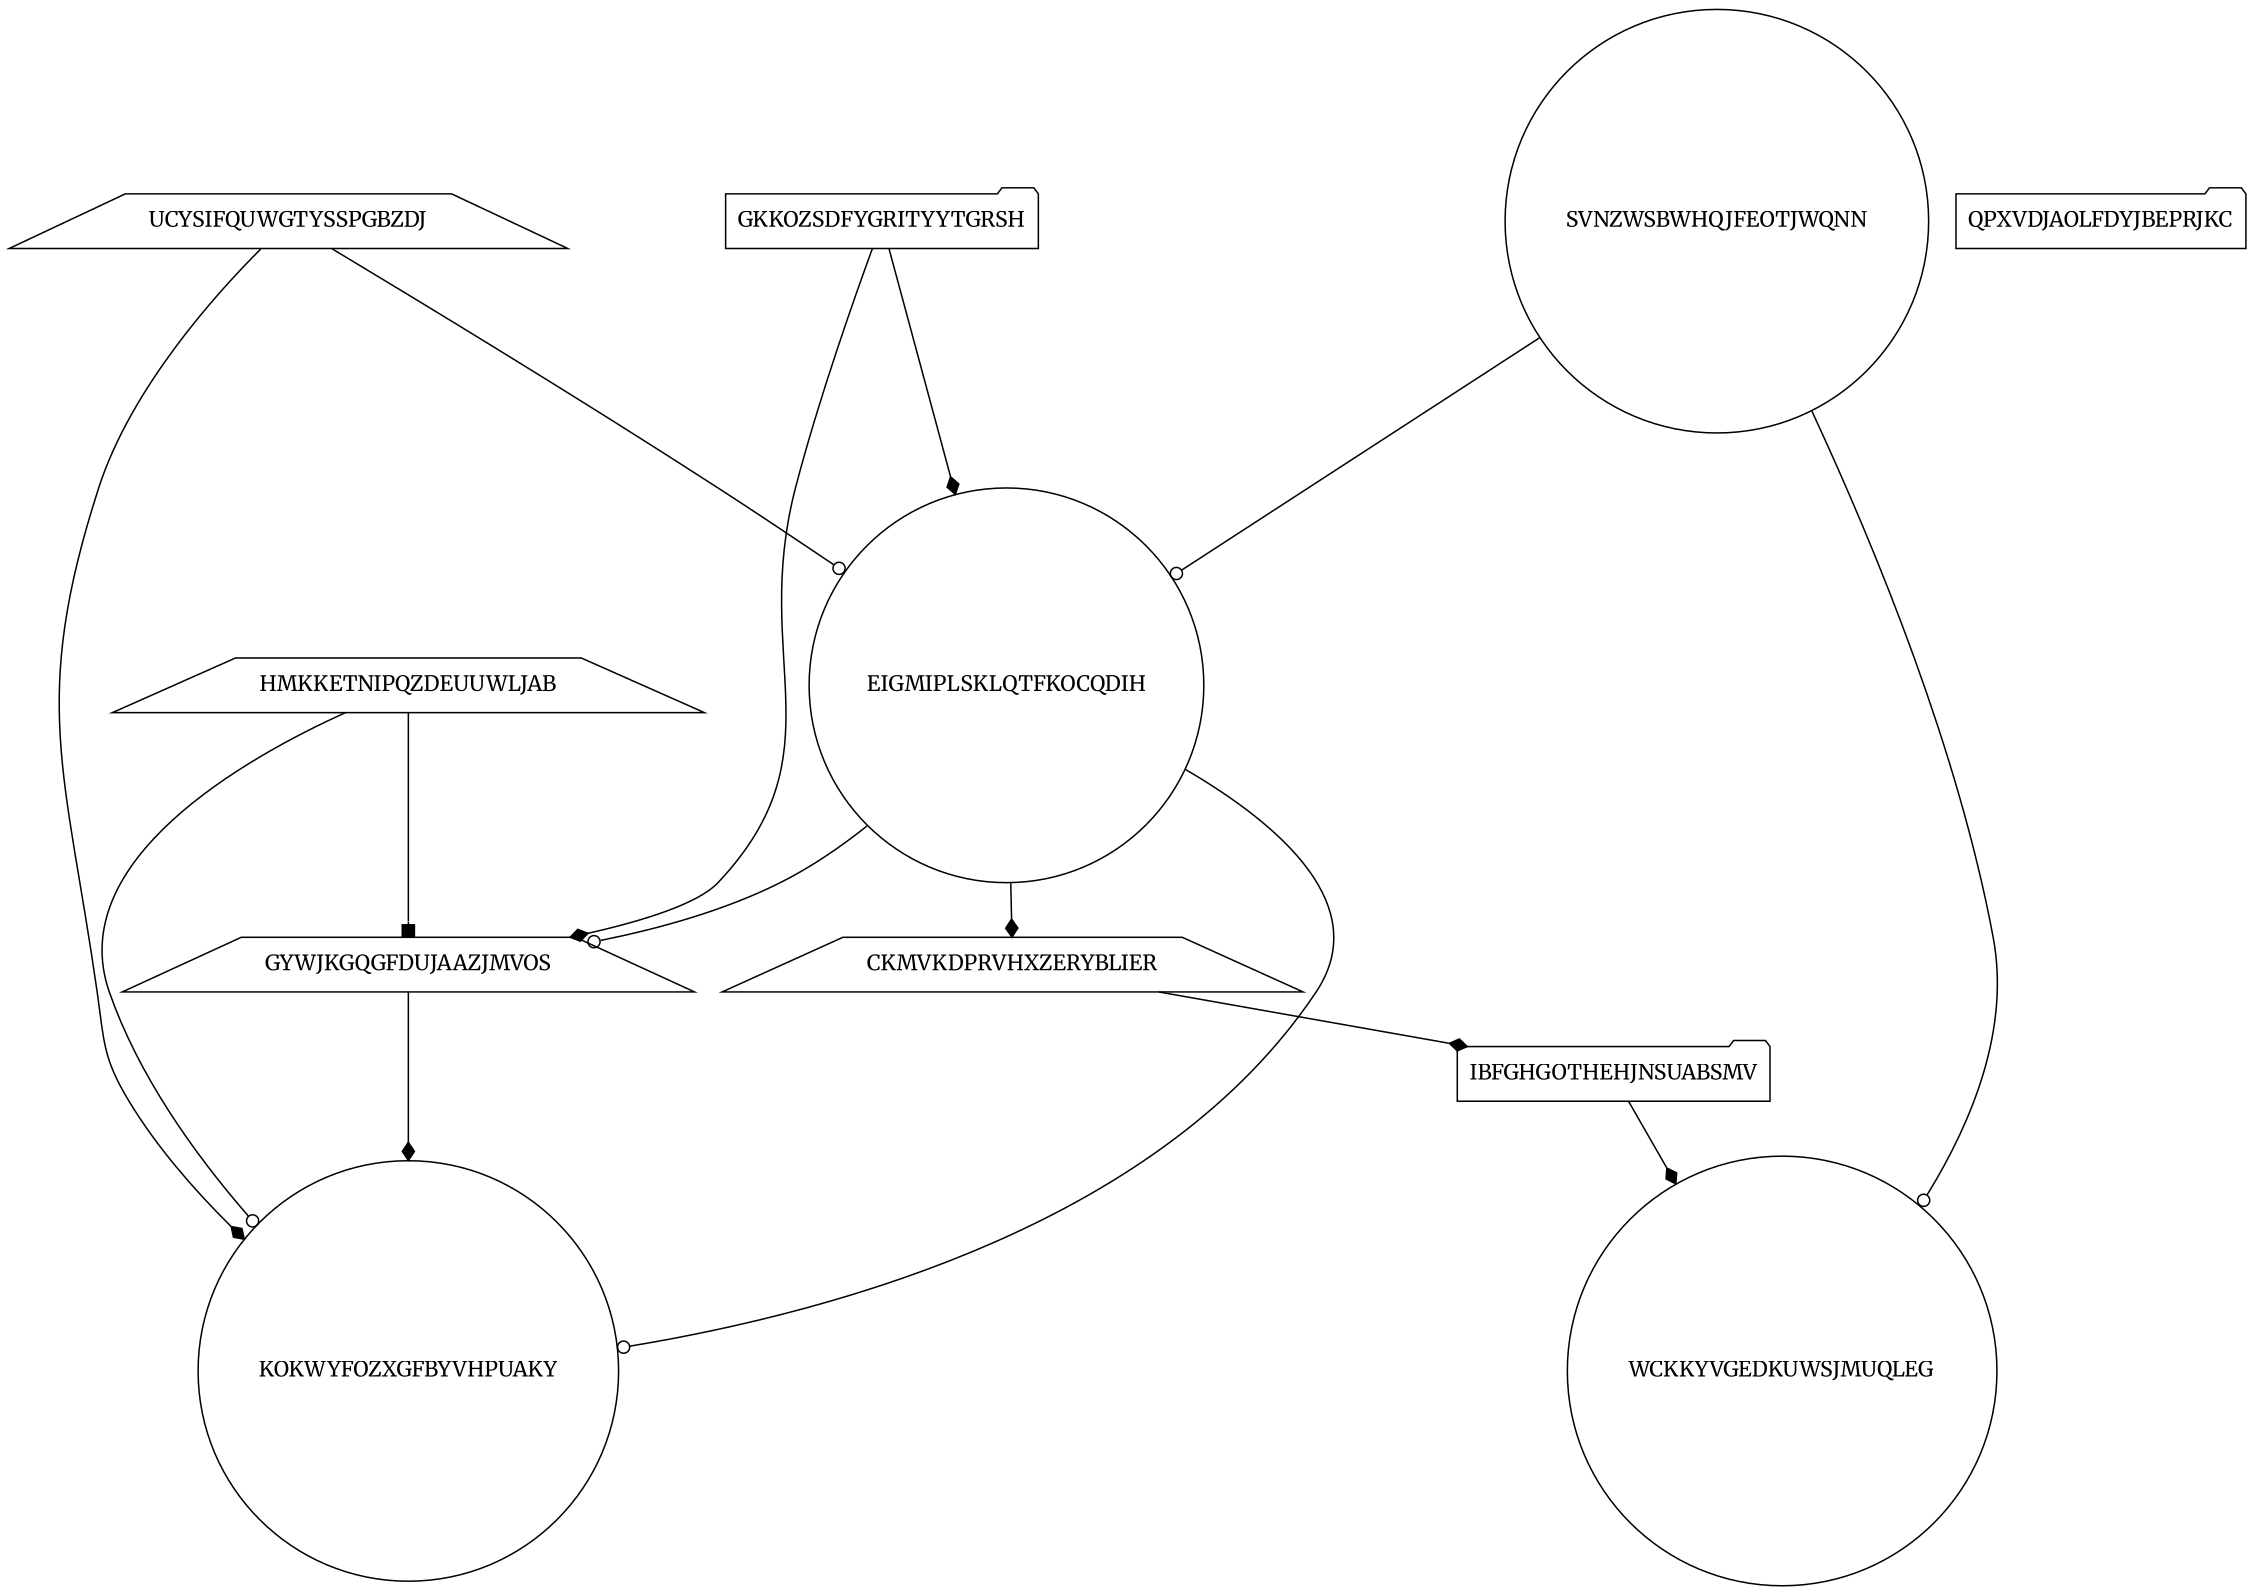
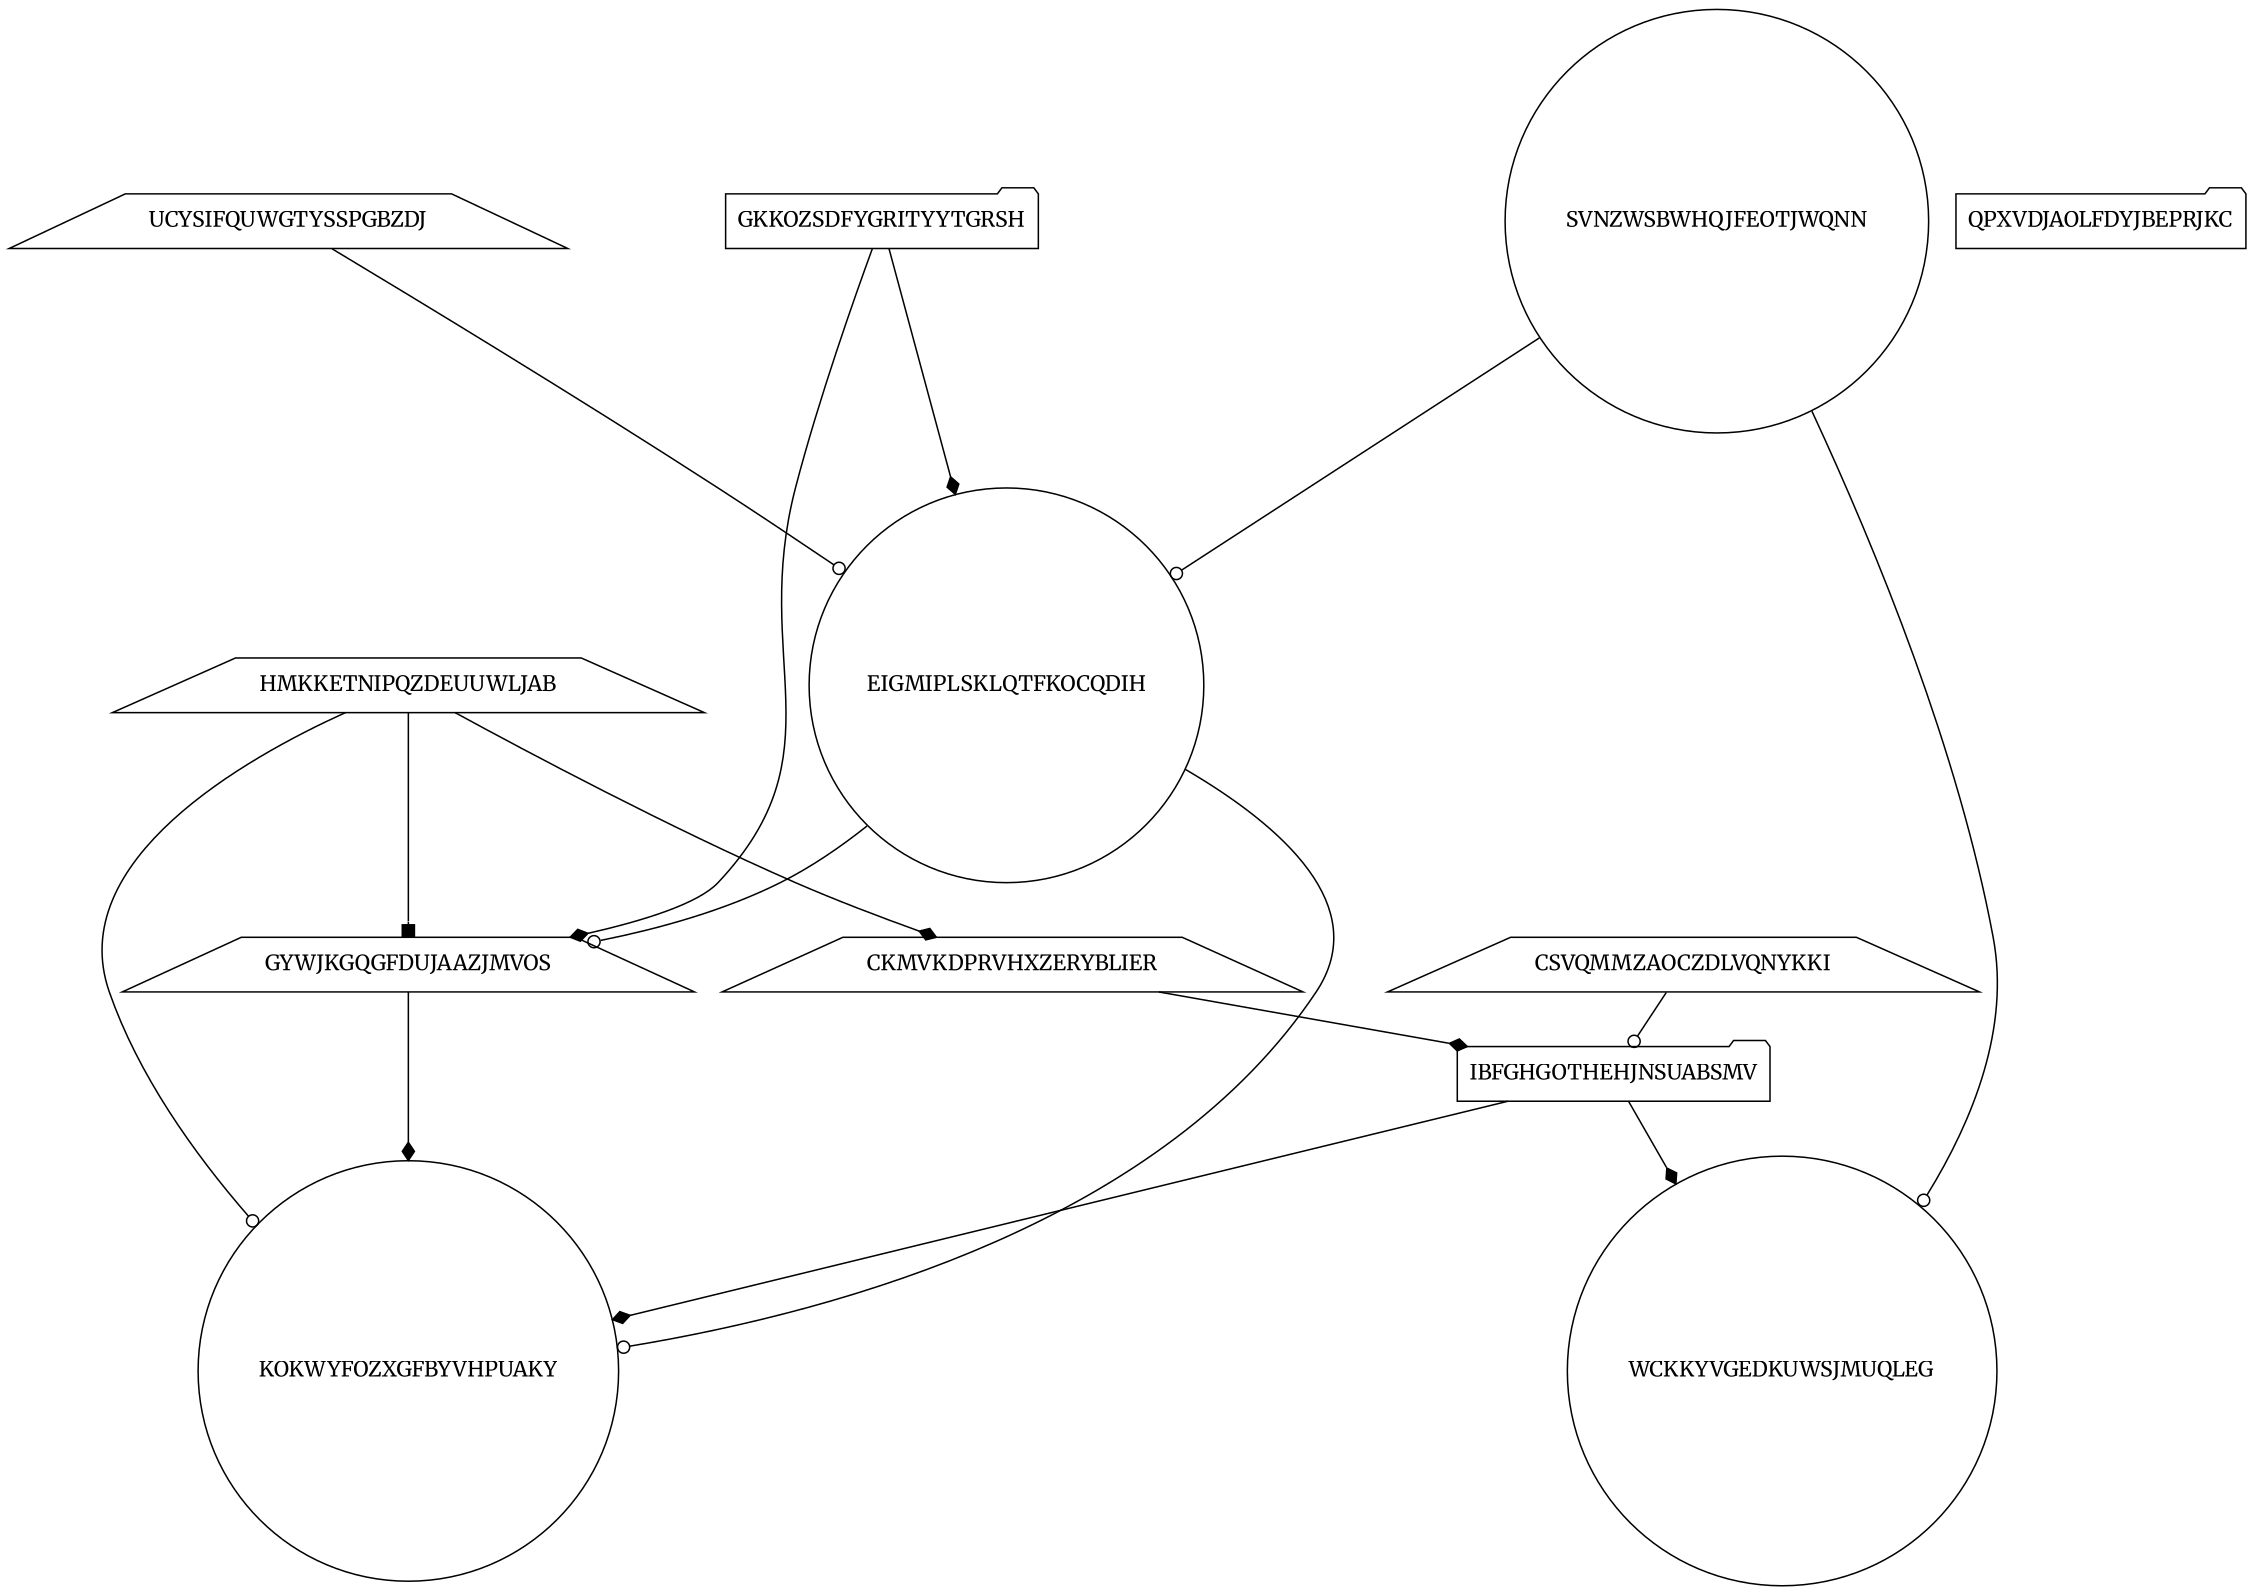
  digraph {
    fontname=Merriweather
    node [Processor=1 Start=0 Weight=18 fontname=Merriweather shape=trapezium]
    edge [Weight=14 arrowhead=diamond fontname=Merriweather]
    HMKKETNIPQZDEUUWLJAB [Weight=12]
    CKMVKDPRVHXZERYBLIER [Processor=2 Start=24 Weight=11]
    GYWJKGQGFDUJAAZJMVOS [Start=43]
    KOKWYFOZXGFBYVHPUAKY [Start=61 Weight=17 shape=circle]
    IBFGHGOTHEHJNSUABSMV [Processor=2 Start=35 Weight=11 shape=folder]
    GKKOZSDFYGRITYYTGRSH [Start=12 shape=folder]
    EIGMIPLSKLQTFKOCQDIH [Start=33 Weight=10 shape=circle]
+   CSVQMMZAOCZDLVQNYKKI [Processor=2]
    WCKKYVGEDKUWSJMUQLEG [Processor=2 Start=46 Weight=17 shape=circle]
    SVNZWSBWHQJFEOTJWQNN [Processor=3 Weight=19 shape=circle]
    UCYSIFQUWGTYSSPGBZDJ [Processor=3 Start=54 Weight=16]
    QPXVDJAOLFDYJBEPRJKC [Processor=4 Weight=17 shape=folder]
-   EIGMIPLSKLQTFKOCQDIH -> CKMVKDPRVHXZERYBLIER [Weight=12]
+   HMKKETNIPQZDEUUWLJAB -> CKMVKDPRVHXZERYBLIER [Weight=12]
    HMKKETNIPQZDEUUWLJAB -> GYWJKGQGFDUJAAZJMVOS [Weight=16 arrowhead=box]
    HMKKETNIPQZDEUUWLJAB -> KOKWYFOZXGFBYVHPUAKY [arrowhead=odot]
    CKMVKDPRVHXZERYBLIER -> IBFGHGOTHEHJNSUABSMV [Weight=18]
    GYWJKGQGFDUJAAZJMVOS -> KOKWYFOZXGFBYVHPUAKY [Weight=16]
-   UCYSIFQUWGTYSSPGBZDJ -> KOKWYFOZXGFBYVHPUAKY [Weight=12]
+   IBFGHGOTHEHJNSUABSMV -> KOKWYFOZXGFBYVHPUAKY [Weight=12]
    IBFGHGOTHEHJNSUABSMV -> WCKKYVGEDKUWSJMUQLEG
    GKKOZSDFYGRITYYTGRSH -> GYWJKGQGFDUJAAZJMVOS [Weight=20]
    GKKOZSDFYGRITYYTGRSH -> EIGMIPLSKLQTFKOCQDIH [Weight=17]
    EIGMIPLSKLQTFKOCQDIH -> GYWJKGQGFDUJAAZJMVOS [Weight=11 arrowhead=odot]
    EIGMIPLSKLQTFKOCQDIH -> KOKWYFOZXGFBYVHPUAKY [Weight=19 arrowhead=odot]
+   CSVQMMZAOCZDLVQNYKKI -> IBFGHGOTHEHJNSUABSMV [Weight=13 arrowhead=odot]
    SVNZWSBWHQJFEOTJWQNN -> EIGMIPLSKLQTFKOCQDIH [arrowhead=odot]
    SVNZWSBWHQJFEOTJWQNN -> WCKKYVGEDKUWSJMUQLEG [Weight=10 arrowhead=odot]
    UCYSIFQUWGTYSSPGBZDJ -> EIGMIPLSKLQTFKOCQDIH [Weight=11 arrowhead=odot]
  }
